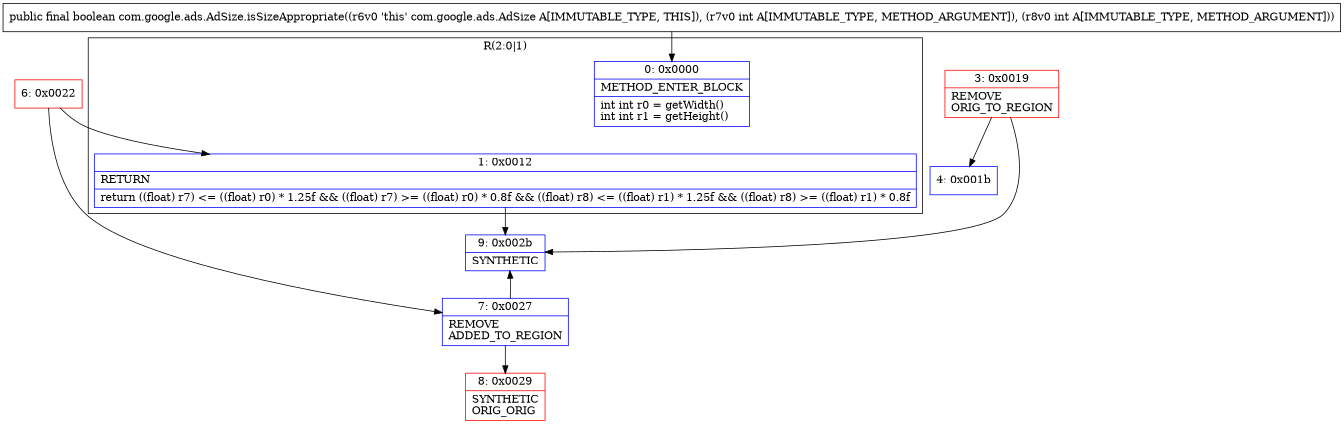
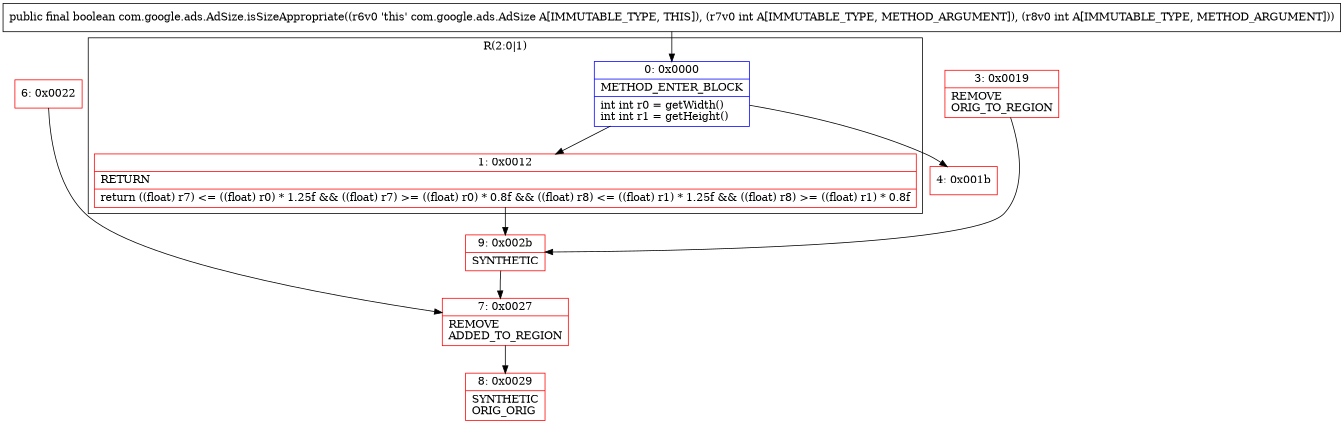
  digraph {
    node [color=red shape=record]
    n1 [color=blue label="{0\:\ 0x0000|METHOD_ENTER_BLOCK\l|int int r0 = getWidth()\lint int r1 = getHeight()\l}"]
-   n2 [color=blue label="{1\:\ 0x0012|RETURN\l|return ((float) r7) \<= ((float) r0) * 1.25f && ((float) r7) \>= ((float) r0) * 0.8f && ((float) r8) \<= ((float) r1) * 1.25f && ((float) r8) \>= ((float) r1) * 0.8f\l}"]
-   n3 [color=blue label="{9\:\ 0x002b|SYNTHETIC\l}"]
+   n2 [label="{1\:\ 0x0012|RETURN\l|return ((float) r7) \<= ((float) r0) * 1.25f && ((float) r7) \>= ((float) r0) * 0.8f && ((float) r8) \<= ((float) r1) * 1.25f && ((float) r8) \>= ((float) r1) * 0.8f\l}"]
+   n3 [label="{9\:\ 0x002b|SYNTHETIC\l}"]
    n4 [label="{3\:\ 0x0019|REMOVE\lORIG_TO_REGION\l}"]
-   n5 [color=blue label="{4\:\ 0x001b}"]
+   n5 [label="{4\:\ 0x001b}"]
    n6 [label="{6\:\ 0x0022}"]
-   n7 [color=blue label="{7\:\ 0x0027|REMOVE\lADDED_TO_REGION\l}"]
+   n7 [label="{7\:\ 0x0027|REMOVE\lADDED_TO_REGION\l}"]
    n8 [label="{8\:\ 0x0029|SYNTHETIC\lORIG_ORIG\l}"]
    n9 [label="{public final boolean com.google.ads.AdSize.isSizeAppropriate((r6v0 'this' com.google.ads.AdSize A[IMMUTABLE_TYPE, THIS]), (r7v0 int A[IMMUTABLE_TYPE, METHOD_ARGUMENT]), (r8v0 int A[IMMUTABLE_TYPE, METHOD_ARGUMENT])) }" color=""]
    subgraph cluster_1 {
      label="R(2:0|1)"
      n1
      n2
    }
-   n6 -> n2
+   n1 -> n2
    n2 -> n3
    n4 -> n3
-   n4 -> n5
+   n1 -> n5
    n6 -> n7
-   n7 -> n3
+   n3 -> n7
    n7 -> n8
    n9 -> n1
  }
